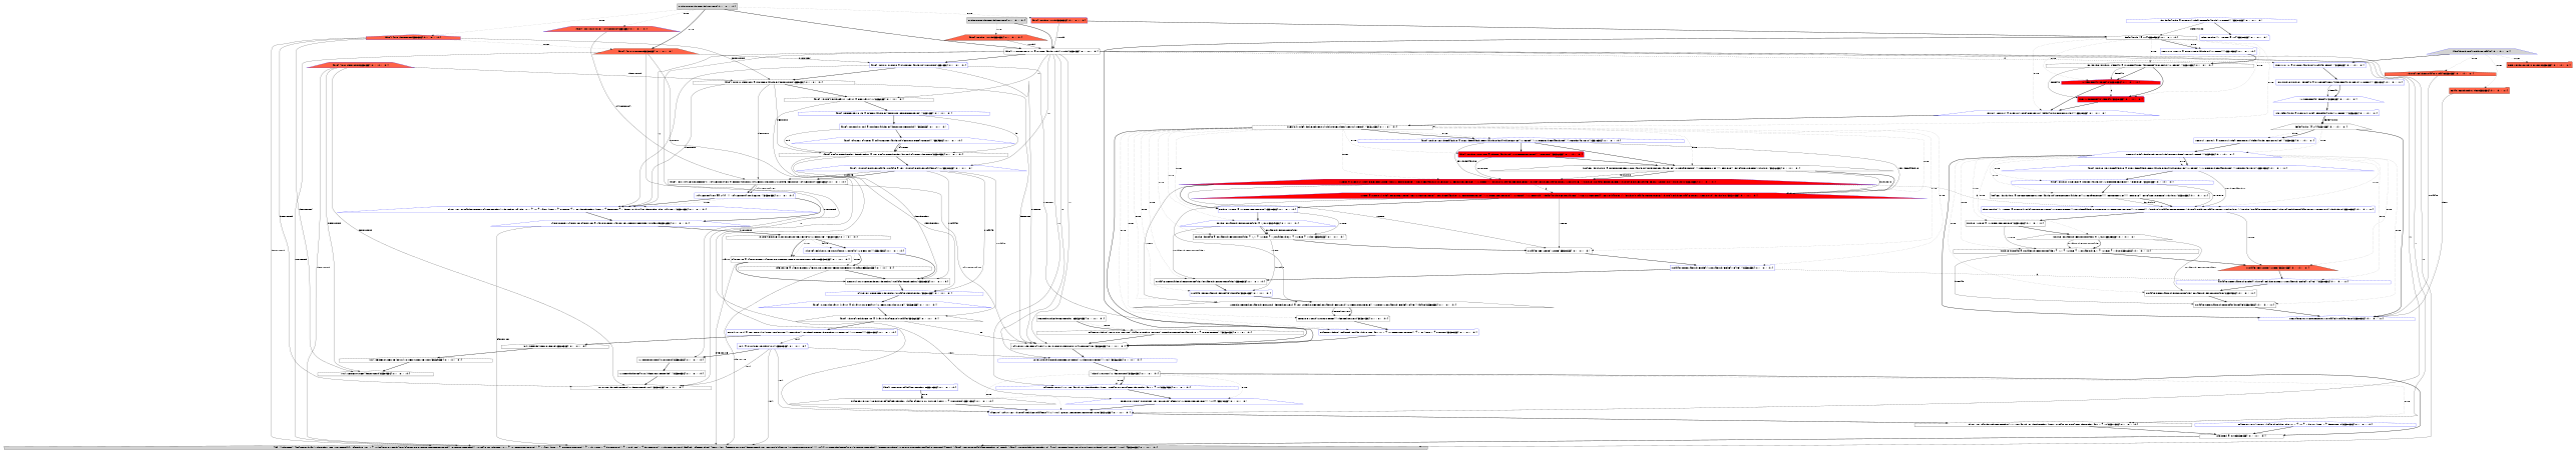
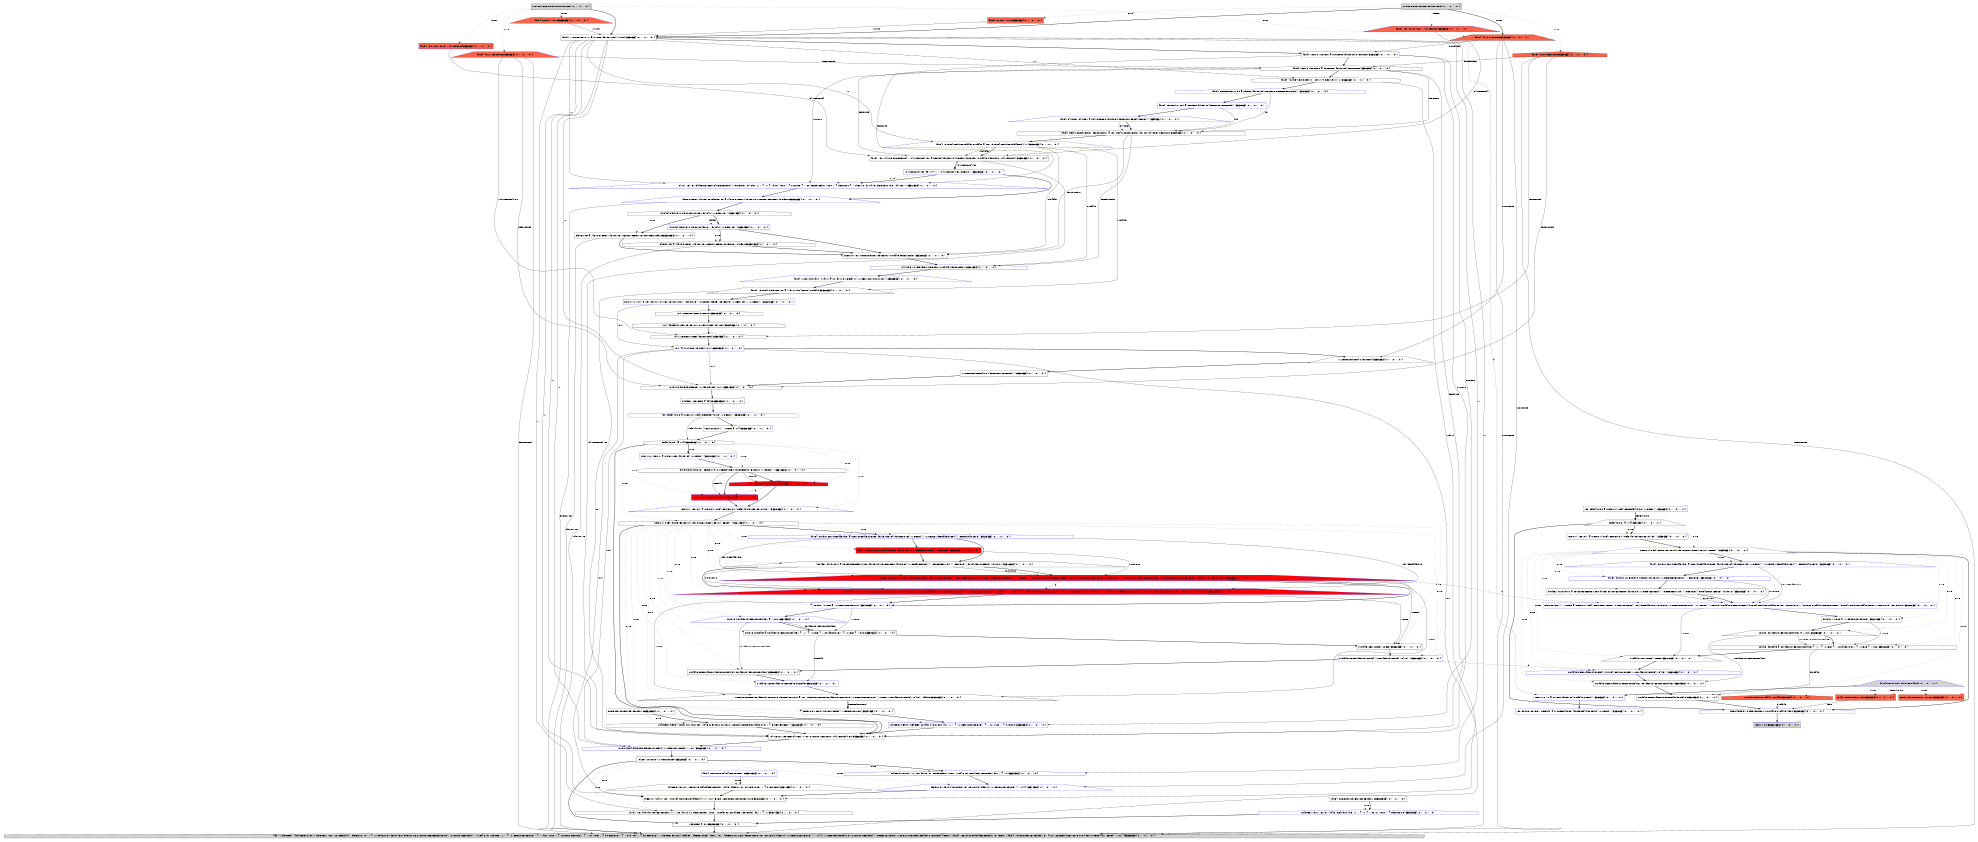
  digraph {
    fontname="DejaVu Sans Mono"
    node [color=blue fillcolor=white fontname="DejaVu Sans Mono" shape=house style=filled]
    edge [fontname="DejaVu Sans Mono" style=bold]
    n1 [label="s_logger.warn(\"Error while checking the vm \" + vm + \" is on host \" + destHost,e)@@@81@@@['1', '1', '0']"]
    n2 [color=black label="migrated = true@@@83@@@['1', '1', '0']"]
    n3 [color=black fillcolor=lightgray label="{if (!migrated) {s_logger.info(\"Migration was unsuccessful. Cleaning up: \" + vm)_alertMgr.sendAlert(alertType,srcHost.getDataCenterId(),srcHost.getPodId(),\"Unable to migrate vm \" + vm.getInstanceName() + \" from host \" + srcHost.getName() + \" in zone \" + dc.getName() + \" and pod \" + dc.getName(),\"Migrate Command failed. Please check logs.\")try {_agentMgr.send(destHostId,new Commands(cleanup(vm.getInstanceName())),null)vm.setPodIdToDeployIn(srcHost.getPodId())stateTransitTo(vm,Event.OperationFailed,srcHostId)}catch (final AgentUnavailableException e) catch (final NoTransitionException e) }work.setStep(Step.Done)_workDao.update(work.getId(),work)}@@@85@@@['1', '1', '0']"]
    n4 [color=black label="final DeployDestination destination = new DeployDestination(dc,pod,cluster,destHost)@@@10@@@['1', '1', '0']"]
    n5 [label="volumeMgr.prepareForMigration(profile,destination)@@@24@@@['1', '1', '0']"]
    n6 [color=black label="_networkMgr.prepareNicForMigration(profile,destination)@@@23@@@['1', '1', '0']" shape=folder]
    n7 [label="final VirtualMachineProfile profile = new VirtualMachineProfileImpl(vm)@@@11@@@['1', '1', '0']" shape=trapezium]
    n8 [label="final HypervisorGuru hvGuru = _hvGuruMgr.getGuru(vm.getHypervisorType())@@@25@@@['1', '1', '0']" shape=trapezium]
    n9 [color=black label="final Map<Volume,StoragePool> volumeToPoolMap = getPoolListForVolumesForMigration(profile,destHost,volumeToPool)@@@12@@@['1', '1', '0']" shape=note]
    n10 [color=black label="final VirtualMachineTO to = hvGuru.implement(profile)@@@26@@@['1', '1', '0']" shape=trapezium]
    n11 [label="UserVmVO userVm = _userVmDao.findById(vm.getId())@@@40@@@['1', '1', '0']" shape=folder]
    n12 [color=black label="Map<String,String> details = _vmDetailsDao.listDetailsKeyPairs(vm.getId())@@@41@@@['1', '1', '0']"]
    n13 [fillcolor=red label="userVm.setDetails(details)@@@42@@@['0', '1', '0']" shape=note]
    n14 [fillcolor=red label="vm.setDetails(details)@@@42@@@['1', '0', '0']"]
    n15 [label="profile.setConfigDriveIsoFile(isoFile)@@@54@@@['1', '1', '0']" shape=folder]
    n16 [color=black label="AttachOrDettachConfigDriveCommand dettachCommand = new AttachOrDettachConfigDriveCommand(vm.getInstanceName(),vmData,VmConfigDriveLabel.value(),false)@@@55@@@['1', '1', '0']" shape=trapezium]
    n17 [color=black label="_agentMgr.send(srcHost.getId(),dettachCommand)@@@57@@@['1', '1', '0']" shape=note]
    n18 [color=black fillcolor=tomato label="VirtualMachineProfile profile@@@2@@@['0', '0', '1']"]
    n19 [label="_templateMgr.prepareIsoForVmProfile(profile,dest)@@@23@@@['0', '0', '1']"]
+   n20 [fillcolor=lightgray label="return true@@@24@@@['0', '0', '1']" shape=folder]
    n21 [label="Nic defaultNic = _networkModel.getDefaultNic(vm.getId())@@@6@@@['0', '0', '1']" shape=folder]
    n22 [color=black label="defaultNic != null@@@7@@@['0', '0', '1']" shape=trapezium]
    n23 [label="_networkModel.isSharedNetworkWithoutServices(network.getId())@@@9@@@['0', '0', '1']" shape=trapezium]
    n24 [label="Network network = _networkModel.getNetwork(defaultNic.getNetworkId())@@@8@@@['0', '0', '1']" shape=note]
    n25 [color=black label="String isoFile = configDriveIsoRootFolder + \"/\" + vmName + \"/configDrive/\" + vmName + \".iso\"@@@16@@@['0', '0', '1']"]
    n26 [color=black label="profile.setConfigDriveIsoRootFolder(configDriveIsoRootFolder)@@@19@@@['0', '0', '1']" shape=folder]
    n27 [color=black label="boolean isWindows = _guestOSCategoryDao.findById(_guestOSDao.findById(vm.getGuestOSId()).getCategoryId()).getName().equalsIgnoreCase(\"Windows\")@@@12@@@['0', '0', '1']" shape=note]
    n28 [label="final String zoneName = _dcDao.findById(vm.getDataCenterId()).getName()@@@11@@@['0', '0', '1']"]
    n29 [color=black label="String configDriveIsoRootFolder = \"/tmp\"@@@15@@@['0', '0', '1']" shape=trapezium]
    n30 [label="profile.setConfigDriveLabel(VirtualMachineManager.VmConfigDriveLabel.value())@@@18@@@['0', '0', '1']"]
    n31 [color=black label="String vmName = vm.getInstanceName()@@@14@@@['0', '0', '1']" shape=note]
    n32 [label="final String serviceOffering = _serviceOfferingDao.findByIdIncludingRemoved(vm.getId(),vm.getServiceOfferingId()).getDisplayText()@@@10@@@['0', '0', '1']" shape=trapezium]
    n33 [color=black label="profile.setConfigDriveIsoFile(isoFile)@@@20@@@['0', '0', '1']" shape=note]
    n34 [label="List<String((> vmData = _networkModel.generateVmData(vm.getUserData(),serviceOffering,zoneName,vm.getInstanceName(),vm.getId(),(String)profile.getParameter(VirtualMachineProfile.Param.VmSshPubKey),(String)profile.getParameter(VirtualMachineProfile.Param.VmPassword),isWindows)@@@13@@@['0', '0', '1']" shape=folder]
-   n35 [color=black fillcolor=tomato label="profile.setVmData(vmData)@@@17@@@['0', '0', '1']" shape=trapezium]
-   n36 [fillcolor=tomato label="final long destHostId@@@2@@@['0', '1', '0']"]
+   n35 [color=black label="profile.setVmData(vmData)@@@17@@@['0', '0', '1']" shape=trapezium]
+   n36 [color=black fillcolor=tomato label="final long destHostId@@@2@@@['0', '1', '0']"]
    n37 [color=black label="moveVmToMigratingState(vm,destHostId,work)@@@34@@@['1', '1', '0']"]
    n38 [color=black label="work.setResourceId(destHostId)@@@30@@@['1', '1', '0']"]
    n39 [color=black label="final HostVO destHost = _hostDao.findById(destHostId)@@@5@@@['1', '1', '0']"]
+   n40 [color=black label="boolean migrated = false@@@35@@@['1', '1', '0']" shape=folder]
    n41 [label="work = _workDao.persist(work)@@@31@@@['1', '1', '0']" shape=note]
    n42 [label="throw new InvalidParameterValueException(\"Migration of the vm \" + vm + \"from host \" + srcHost + \" to destination host \" + destHost + \" doesn't involve migrating the volumes.\")@@@14@@@['1', '1', '0']" shape=trapezium]
    n43 [color=black label="volumeMgr.migrateVolumes(vm,to,srcHost,destHost,volumeToPoolMap)@@@65@@@['1', '1', '0']" shape=folder]
    n44 [color=black label="final VirtualMachineGuru vmGuru = getVmGuru(vm)@@@6@@@['1', '1', '0']"]
    n45 [color=black label="work.setResourceType(ItWorkVO.ResourceType.Host)@@@29@@@['1', '1', '0']"]
-   n46 [label="vm.setDetails(details)@@@5@@@['0', '0', '1']" shape=trapezium]
    n47 [label="final HostPodVO pod = _podDao.findById(destHost.getPodId())@@@8@@@['1', '1', '0']" shape=note]
    n48 [label="final Cluster cluster = _clusterDao.findById(destHost.getClusterId())@@@9@@@['1', '1', '0']" shape=trapezium]
    n49 [label="VirtualMachine.Type.ConsoleProxy.equals(vm.getType())@@@20@@@['1', '1', '0']" shape=note]
    n50 [color=black label="alertType = AlertManager.AlertType.ALERT_TYPE_CONSOLE_PROXY_MIGRATE@@@21@@@['1', '1', '0']"]
    n51 [color=black label="String isoFile = configDriveIsoRootFolder + \"/\" + vmName + \"/configDrive/\" + vmName + \".iso\"@@@50@@@['1', '1', '0']" shape=note]
    n52 [color=black label="profile.setVmData(vmData)@@@51@@@['1', '1', '0']" shape=note]
    n53 [label="profile.setConfigDriveLabel(VmConfigDriveLabel.value())@@@52@@@['1', '1', '0']" shape=folder]
    n54 [label="moveVmOutofMigratingStateOnSuccess(vm,destHost.getId(),work)@@@66@@@['1', '1', '0']"]
    n55 [color=black label="!checkVmOnHost(vm,destHostId)@@@68@@@['1', '1', '0']" shape=note]
    n56 [color=black label="throw new CloudRuntimeException(\"VM not found on desintation host. Unable to complete migration for \" + vm)@@@77@@@['1', '1', '0']"]
    n57 [label="cleanup(vmGuru,new VirtualMachineProfileImpl(vm),work,Event.AgentReportStopped,true)@@@76@@@['1', '1', '0']" shape=folder]
    n58 [label="_agentMgr.send(srcHostId,new Commands(cleanup(vm.getInstanceName())),null)@@@71@@@['1', '1', '0']" shape=trapezium]
    n59 [label="s_logger.error(\"Vm not found on destination host. Unable to complete migration for \" + vm)@@@69@@@['1', '1', '0']"]
    n60 [label="AlertManager.AlertType alertType = AlertManager.AlertType.ALERT_TYPE_USERVM_MIGRATE@@@16@@@['1', '1', '0']" shape=trapezium]
    n61 [color=black label="VirtualMachine.Type.DomainRouter.equals(vm.getType())@@@17@@@['1', '1', '0']"]
    n62 [label="s_logger.debug(\"Deleted config drive ISO for vm \" + vm.getInstanceName() + \" In host \" + srcHost)@@@58@@@['1', '1', '0']" shape=folder]
    n63 [color=black label="defaultNic != null@@@39@@@['1', '1', '0']"]
    n64 [label="Network network = _networkModel.getNetwork(defaultNic.getNetworkId())@@@43@@@['1', '1', '0']" shape=trapezium]
    n65 [color=black label="_networkModel.isSharedNetworkWithoutServices(network.getId())@@@44@@@['1', '1', '0']"]
    n66 [color=black label="profile.setConfigDriveIsoRootFolder(configDriveIsoRootFolder)@@@53@@@['1', '1', '0']" shape=note]
    n67 [fillcolor=red label="vmData = _networkModel.generateVmData(userVm.getUserData(),serviceOffering,vm.getDataCenterId(),vm.getInstanceName(),vm.getId(),vm.getUuid(),defaultNic.getMacAddress(),userVm.getDetail(\"SSH.PublicKey\"),(String)profile.getParameter(VirtualMachineProfile.Param.VmPassword),isWindows)@@@47@@@['0', '1', '0']" shape=trapezium]
    n68 [label="String vmName = vm.getInstanceName()@@@48@@@['1', '1', '0']" shape=folder]
    n69 [fillcolor=red label="final String zoneName = _dcDao.findById(vm.getDataCenterId()).getName()@@@46@@@['1', '0', '0']" shape=note]
    n70 [fillcolor=red label="vmData = _networkModel.generateVmData(userVm.getUserData(),serviceOffering,zoneName,vm.getInstanceName(),vm.getId(),(String)profile.getParameter(VirtualMachineProfile.Param.VmSshPubKey),(String)profile.getParameter(VirtualMachineProfile.Param.VmPassword),isWindows)@@@48@@@['1', '0', '0']" shape=trapezium]
    n71 [color=black label="boolean isWindows = _guestOSCategoryDao.findById(_guestOSDao.findById(vm.getGuestOSId()).getCategoryId()).getName().equalsIgnoreCase(\"Windows\")@@@46@@@['1', '1', '0']" shape=trapezium]
    n72 [label="String configDriveIsoRootFolder = \"/tmp\"@@@49@@@['1', '1', '0']" shape=trapezium]
    n73 [label="final String serviceOffering = _serviceOfferingDao.findByIdIncludingRemoved(vm.getId(),vm.getServiceOfferingId()).getDisplayText()@@@45@@@['1', '1', '0']"]
    n74 [label="List<String((> vmData = null@@@38@@@['1', '1', '0']" shape=note]
    n75 [color=black fillcolor=tomato label="DeployDestination dest@@@2@@@['0', '0', '1']" shape=folder]
    n76 [color=black fillcolor=tomato label="final String vmUuid@@@2@@@['1', '0', '0']" shape=trapezium]
    n77 [color=black label="final VMInstanceVO vm = _vmDao.findByUuid(vmUuid)@@@3@@@['1', '1', '0']" shape=note]
    n78 [label="final HostVO srcHost = _hostDao.findById(srcHostId)@@@4@@@['1', '1', '0']" shape=note]
    n79 [label="UserVmVO vm = _vmDao.findById(profile.getId())@@@3@@@['0', '0', '1']" shape=note]
    n80 [label="final AgentUnavailableException e@@@73@@@['1', '1', '0']" shape=folder]
    n81 [color=black label="s_logger.error(\"AgentUnavailableException while cleanup on source host: \" + srcHostId)@@@74@@@['1', '1', '0']" shape=trapezium]
    n82 [fillcolor=tomato label="final long destHostId@@@2@@@['1', '0', '0']" shape=trapezium]
    n83 [color=black fillcolor=lightgray label="orchestrateMigrateWithStorage['0', '1', '0']" shape=folder]
    n84 [fillcolor=tomato label="final Map<Long,Long> volumeToPool@@@2@@@['0', '1', '0']" shape=trapezium]
    n85 [fillcolor=tomato label="final String vmUuid@@@2@@@['0', '1', '0']" shape=note]
    n86 [color=black fillcolor=tomato label="final long srcHostId@@@2@@@['1', '1', '0']" shape=trapezium]
-   n87 [color=black label="vm.setLastHostId(srcHostId)@@@32@@@['1', '1', '0']" shape=note]
+   n87 [color=black label="vm.setLastHostId(srcHostId)@@@32@@@['1', '1', '0']" shape=trapezium]
    n88 [color=black label="vm.setPodIdToDeployIn(destHost.getPodId())@@@33@@@['1', '1', '0']" shape=folder]
    n89 [label="final DataCenterVO dc = _dcDao.findById(destHost.getDataCenterId())@@@7@@@['1', '1', '0']"]
    n90 [label="volumeToPoolMap == null || volumeToPoolMap.isEmpty()@@@13@@@['1', '1', '0']" shape=note]
    n91 [color=black fillcolor=lightgray label="orchestrateMigrateWithStorage['1', '0', '0']" shape=note]
+   n92 [fillcolor=tomato label="final Map<Long,Long> volumeToPool@@@2@@@['1', '0', '0']" shape=note]
    n93 [label="ItWorkVO work = new ItWorkVO(UUID.randomUUID().toString(),_nodeId,State.Migrating,vm.getType(),vm.getId())@@@27@@@['1', '1', '0']" shape=folder]
    n94 [color=black label="work.setStep(Step.Prepare)@@@28@@@['1', '1', '0']"]
    n95 [color=black fillcolor=tomato label="ReservationContext context@@@2@@@['0', '0', '1']" shape=folder]
    n96 [color=black label="s_logger.debug(\"TIme out occured while exeuting command AttachOrDettachConfigDrive \" + e.getMessage())@@@61@@@['1', '1', '0']"]
    n97 [label="Nic defaultNic = _networkModel.getDefaultNic(vm.getId())@@@37@@@['1', '1', '0']"]
    n98 [color=black label="alertType = AlertManager.AlertType.ALERT_TYPE_DOMAIN_ROUTER_MIGRATE@@@18@@@['1', '1', '0']" shape=folder]
    n99 [label="Map<String,String> details = _vmDetailsDao.listDetailsKeyPairs(vm.getId())@@@4@@@['0', '0', '1']" shape=note]
+   n100 [color=black label="final OperationTimedoutException e@@@80@@@['1', '1', '0']" shape=note]
    n101 [color=black label="OperationTimedoutException e@@@60@@@['1', '1', '0']" shape=folder]
    n102 [fillcolor=lightgray label="finalizeVirtualMachineProfile['0', '0', '1']" shape=trapezium]
    n1 -> n2
    n2 -> n3
    n4 -> n5 [label=destination style=solid]
    n4 -> n6 [label=destination style=solid]
    n4 -> n7
    n5 -> n8
    n6 -> n5
    n7 -> n5 [label=profile style=solid]
    n7 -> n6 [label=profile style=solid]
    n7 -> n9 [label=profile style=solid]
    n7 -> n9
    n7 -> n10 [label=profile style=solid]
    n8 -> n10
    n9 -> n43 [label=volumeToPoolMap style=solid]
    n9 -> n90
    n9 -> n90 [label=volumeToPoolMap style=solid]
    n10 -> n43 [label=to style=solid]
    n10 -> n93
    n11 -> n12
    n12 -> n13 [label=details style=solid]
    n12 -> n13
    n12 -> n14
    n12 -> n14 [label=details style=solid]
    n13 -> n64
    n14 -> n13 [label=0 style=dashed]
    n14 -> n64
    n15 -> n16
    n16 -> n17
    n16 -> n17 [label=dettachCommand style=solid]
    n17 -> n62
    n18 -> n19 [label=profile style=solid]
+   n19 -> n20
    n21 -> n22
    n21 -> n22 [label=defaultNic style=solid]
    n22 -> n19
    n22 -> n23 [label=true style=dotted]
    n22 -> n24 [label=true style=dotted]
    n22 -> n24
    n23 -> n19
    n23 -> n25 [label=true style=dotted]
    n23 -> n26 [label=true style=dotted]
    n23 -> n27 [label=true style=dotted]
    n23 -> n28 [label=true style=dotted]
    n23 -> n29 [label=true style=dotted]
    n23 -> n30 [label=true style=dotted]
    n23 -> n31 [label=true style=dotted]
    n23 -> n32 [label=true style=dotted]
    n23 -> n32
    n23 -> n33 [label=true style=dotted]
    n23 -> n34 [label=true style=dotted]
    n23 -> n35 [label=true style=dotted]
    n24 -> n23
    n25 -> n33 [label=isoFile style=solid]
    n25 -> n35
    n26 -> n33
    n27 -> n34 [label=isWindows style=solid]
    n27 -> n34
    n28 -> n27
    n28 -> n34 [label=zoneName style=solid]
    n29 -> n25
    n29 -> n25 [label=configDriveIsoRootFolder style=solid]
    n29 -> n26 [label=configDriveIsoRootFolder style=solid]
    n30 -> n26
    n31 -> n25 [label=vmName style=solid]
    n31 -> n29
    n32 -> n28
    n32 -> n34 [label=serviceOffering style=solid]
    n33 -> n19
    n34 -> n31
    n34 -> n35 [label=vmData style=solid]
    n35 -> n30
    n36 -> n3 [label=destHostId style=solid]
    n36 -> n37 [label=destHostId style=solid]
    n36 -> n38 [label=destHostId style=solid]
    n36 -> n39 [label=destHostId style=solid]
+   n37 -> n40
+   n38 -> n41
    n39 -> n4 [label=destHost style=solid]
    n39 -> n9 [label=destHost style=solid]
    n39 -> n42 [label=destHost style=solid]
    n39 -> n43 [label=destHost style=solid]
    n39 -> n44
+   n40 -> n97
    n41 -> n3 [label=work style=solid]
    n41 -> n37 [label=work style=solid]
    n41 -> n54 [label=work style=solid]
    n41 -> n57 [label=work style=solid]
    n41 -> n87
    n42 -> n60
    n43 -> n54
    n44 -> n57 [label=vmGuru style=solid]
    n44 -> n89
    n45 -> n38
-   n46 -> n21
    n47 -> n4 [label=pod style=solid]
    n47 -> n48
    n48 -> n4 [label=cluster style=solid]
    n48 -> n4
    n49 -> n6
    n49 -> n50 [label=true style=dotted]
    n49 -> n50
    n50 -> n3 [label=alertType style=solid]
    n50 -> n6
    n51 -> n15 [label=isoFile style=solid]
    n51 -> n52
    n52 -> n53
    n53 -> n30 [label=0 style=dashed]
    n53 -> n66
    n54 -> n55
    n55 -> n2
    n55 -> n56 [label=true style=dotted]
    n55 -> n57 [label=true style=dotted]
    n55 -> n58 [label=true style=dotted]
    n55 -> n59 [label=true style=dotted]
    n55 -> n59
    n56 -> n2
    n57 -> n56
    n58 -> n57
    n59 -> n58
    n60 -> n3 [label=alertType style=solid]
    n60 -> n61
    n61 -> n49
    n61 -> n49 [label=false style=dotted]
    n61 -> n98 [label=true style=dotted]
    n61 -> n98
    n62 -> n43
    n63 -> n11
    n63 -> n11 [label=true style=dotted]
    n63 -> n12 [label=true style=dotted]
    n63 -> n13 [label=true style=dotted]
    n63 -> n14 [label=true style=dotted]
    n63 -> n43
    n63 -> n64 [label=true style=dotted]
    n63 -> n65 [label=true style=dotted]
    n64 -> n65
    n65 -> n15 [label=true style=dotted]
    n65 -> n16 [label=true style=dotted]
    n65 -> n17 [label=true style=dotted]
    n65 -> n43
    n65 -> n51 [label=true style=dotted]
    n65 -> n52 [label=true style=dotted]
    n65 -> n53 [label=true style=dotted]
    n65 -> n62 [label=true style=dotted]
    n65 -> n66 [label=true style=dotted]
    n65 -> n67 [label=true style=dotted]
    n65 -> n68 [label=true style=dotted]
    n65 -> n69 [label=true style=dotted]
    n65 -> n70 [label=true style=dotted]
    n65 -> n71 [label=true style=dotted]
    n65 -> n72 [label=true style=dotted]
    n65 -> n73 [label=true style=dotted]
    n65 -> n73
    n66 -> n15
    n67 -> n16 [label=vmData style=solid]
    n67 -> n52 [label=vmData style=solid]
    n67 -> n68
    n68 -> n51 [label=vmName style=solid]
    n68 -> n72
    n69 -> n70 [label=zoneName style=solid]
    n69 -> n71
    n70 -> n16 [label=vmData style=solid]
    n70 -> n34 [label=0 style=dashed]
    n70 -> n52 [label=vmData style=solid]
    n70 -> n67 [label=0 style=dashed]
    n70 -> n68
    n71 -> n67 [label=isWindows style=solid]
    n71 -> n67
    n71 -> n70 [label=isWindows style=solid]
    n71 -> n70
    n72 -> n51
    n72 -> n51 [label=configDriveIsoRootFolder style=solid]
    n72 -> n66 [label=configDriveIsoRootFolder style=solid]
    n73 -> n67 [label=serviceOffering style=solid]
    n73 -> n69
    n73 -> n70 [label=serviceOffering style=solid]
    n73 -> n71
-   n85 -> n63
+   n74 -> n63
    n75 -> n19 [label=dest style=solid]
    n76 -> n77 [label=vmUuid style=solid]
    n77 -> n3 [label=vm style=solid]
    n77 -> n7 [label=vm style=solid]
    n77 -> n37 [label=vm style=solid]
    n77 -> n42 [label=vm style=solid]
    n77 -> n43 [label=vm style=solid]
    n77 -> n44 [label=vm style=solid]
    n77 -> n54 [label=vm style=solid]
    n77 -> n56 [label=vm style=solid]
    n77 -> n57 [label=vm style=solid]
    n77 -> n59 [label=vm style=solid]
    n77 -> n78
    n77 -> n79 [label=0 style=dashed]
    n78 -> n39
    n78 -> n42 [label=srcHost style=solid]
    n78 -> n43 [label=srcHost style=solid]
    n78 -> n62 [label=srcHost style=solid]
    n79 -> n99
    n80 -> n81 [label=true style=dotted]
    n80 -> n81
    n81 -> n57
    n82 -> n3 [label=destHostId style=solid]
    n82 -> n37 [label=destHostId style=solid]
-   n82 -> n38 [label=destHostId style=solid]
+   n82 -> n38 [label=volumeToPoolMap style=solid]
    n82 -> n39 [label=destHostId style=solid]
    n83 -> n36 [label=true style=dotted]
    n83 -> n77
-   n83 -> n84 [label=true style=dotted]
+   n83 -> n84 [label=vmData style=dotted]
    n83 -> n85 [label=true style=dotted]
    n83 -> n86 [label=true]
    n84 -> n9 [label=volumeToPool style=solid]
    n85 -> n77 [label=vmUuid style=solid]
    n86 -> n3 [label=srcHostId style=solid]
    n86 -> n58 [label=srcHostId style=solid]
    n86 -> n78 [label=srcHostId style=solid]
    n86 -> n87 [label=srcHostId style=solid]
    n87 -> n88
    n88 -> n37
    n89 -> n4 [label=dc style=solid]
    n89 -> n47
    n90 -> n42 [label=true style=dotted]
    n90 -> n42
    n90 -> n60
    n91 -> n76 [label=true style=dotted]
    n91 -> n77
-   n36 -> n86 [label=true style=dotted]
+   n91 -> n82 [label=true style=dotted]
+   n91 -> n86 [label=true style=dotted]
+   n91 -> n92 [label=true style=dotted]
+   n92 -> n9 [label=volumeToPool style=solid]
    n93 -> n41 [label=work style=solid]
    n93 -> n94
    n94 -> n45
    n96 -> n43
    n97 -> n63 [label=defaultNic style=solid]
    n97 -> n74
    n98 -> n3 [label=alertType style=solid]
    n98 -> n6
-   n99 -> n46 [label=details style=solid]
-   n99 -> n46
+   n100 -> n1
+   n100 -> n1 [label=true style=dotted]
    n101 -> n96 [label=true style=dotted]
    n101 -> n96
    n102 -> n18 [label=true style=dotted]
-   n102 -> n75 [label=true style=dotted]
+   n102 -> n75 [label=defaultNic style=dotted]
    n102 -> n79
    n102 -> n95 [label=true style=dotted]
  }
